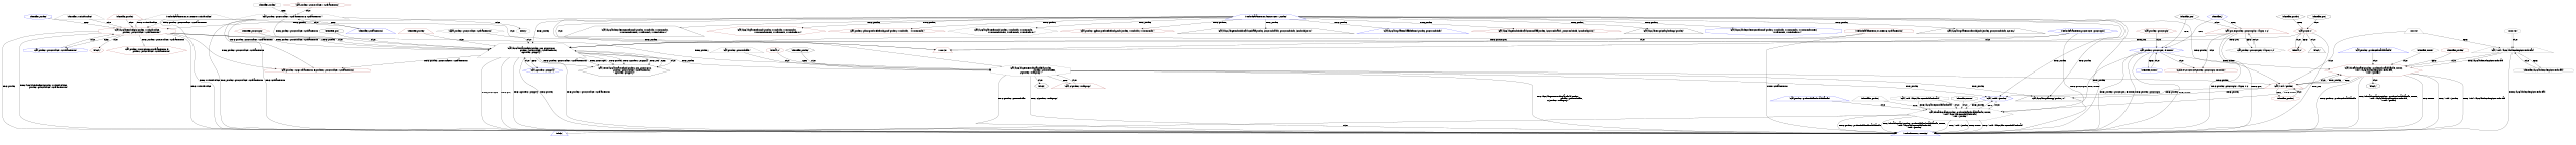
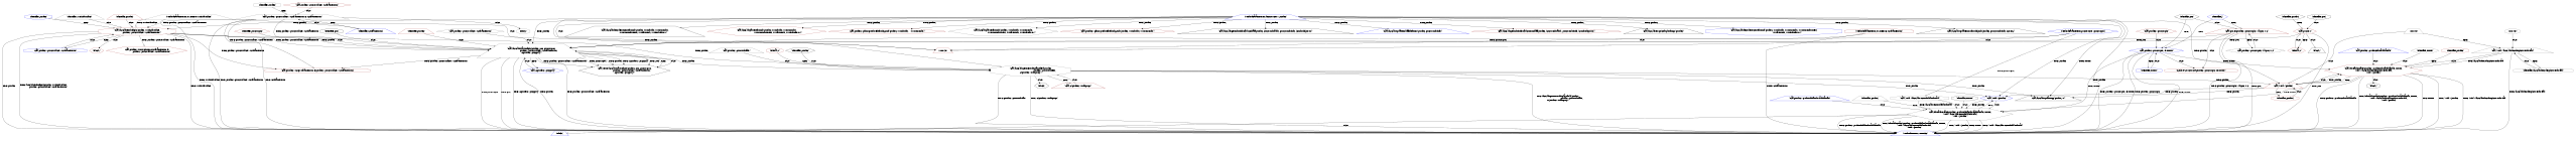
  digraph {
    node [color=brown shape=hexagon]
    edge [arrowhead=dot]
    n1 [label="(Call,ithread_create(ps_dec->pv_dec_thread_handle, NULL,\n (void *)ih264d_decode_picture_thread,\n (void *)ps_dec))"]
    n2 [label="(Call,(void *)ps_dec)" shape=trapezium]
    n3 [color=gray40 label="(Call,ithread_create(ps_dec->pv_bs_deblk_thread_handle, NULL,\n (void *)ih264d_recon_deblk_thread,\n (void *)ps_dec))"]
    n4 [color=blue label="(MethodReturn,WORD32)" shape=trapezium]
    n5 [color=black label="(Block,)" shape=octagon]
    n6 [color=blue label="(Call,(void *)ps_dec)"]
    n7 [label="(Identifier,ps_dec)" shape=octagon]
    n8 [color=black label="(Call,ih264d_update_qp(ps_dec, 0))" shape=trapezium]
    n9 [color=blue label="(Block,)" shape=trapezium]
    n10 [color=blue label="(Call,ps_dec->ps_cur_pic != NULL)"]
    n11 [label="(ControlStructure,if(ps_dec->ps_cur_pic != NULL))" shape=octagon]
    n12 [color=blue label="(Identifier,NULL)" shape=octagon]
    n13 [color=gray40 label="(Call,(void *)ih264d_decode_picture_thread)" shape=trapezium]
    n14 [color=gray40 label="(Identifier,ih264d_decode_picture_thread)" shape=octagon]
    n15 [color=gray40 label="(Call,ih264d_get_next_display_field(ps_dec,\n                                              ps_dec->ps_out_buffer,\n &(ps_dec->s_disp_op)))" shape=octagon]
    n16 [color=black label="(Block,)"]
    n17 [label="(Call,&(ps_dec->s_disp_op))" shape=trapezium]
    n18 [color=gray40 label="(Call,ih264d_start_of_pic(ps_dec, poc, ps_cur_poc,\n                        ps_dec->ps_cur_slice->u2_frame_num,\n &ps_dec->ps_pps[j]))" shape=trapezium]
    n19 [color=black label="(Call,ret = ih264d_start_of_pic(ps_dec, poc, ps_cur_poc,\n                        ps_dec->ps_cur_slice->u2_frame_num,\n &ps_dec->ps_pps[j]))"]
    n20 [label="(Call,ps_dec->u2_prv_frame_num = ps_dec->ps_cur_slice->u2_frame_num)" shape=octagon]
    n21 [color=blue label="(Call,&ps_dec->ps_pps[j])"]
    n22 [label="(Call,ih264d_end_of_pic(ps_dec, u1_is_idr_slice,\n                ps_dec->ps_cur_slice->u2_frame_num))" shape=octagon]
    n23 [color=blue label="(Call,ps_dec->ps_cur_slice->u2_frame_num)" shape=octagon]
    n24 [label="(Block,)"]
    n25 [label="(Call,ps_dec->s_cur_pic_poc.u2_frame_num =\n                ps_dec->ps_cur_slice->u2_frame_num)"]
    n26 [color=blue label="(MethodParameterIn,dec_struct_t * ps_dec)" shape=trapezium]
    n27 [color=black label="(Call,ih264d_decode_recon_tfr_nmb(ps_dec, u1_mb_idx, u1_num_mbs,\n                            u1_num_mbs_next, u1_tfr_n_mb, u1_end_of_row))" shape=trapezium]
    n28 [label="(Call,ih264d_parse_tfr_nmb(ps_dec, u1_mb_idx, u1_num_mbs,\n                                     u1_num_mbs_next, u1_tfr_n_mb, u1_end_of_row))"]
    n29 [label="(Call,ps_dec->pf_mvpred_ref_tfr_nby2mb(ps_dec, u1_mb_idx,    u1_num_mbs))"]
    n30 [color=gray40 label="(Call,ih264d_parse_tfr_nmb(ps_dec, u1_mb_idx, u1_num_mbs,\n                            u1_num_mbs_next, u1_tfr_n_mb, u1_end_of_row))"]
    n31 [label="(Call,ps_dec->pf_mvpred_ref_tfr_nby2mb(ps_dec, u1_mb_idx, u1_num_mbs))"]
    n32 [color=black label="(Call,ih264d_get_mb_info_cavlc_mbaff(ps_dec, i2_cur_mb_addr, ps_cur_mb_info, i2_mb_skip_run))" shape=trapezium]
    n33 [color=blue label="(Call,ih264d_update_mbaff_left_nnz(ps_dec, ps_cur_mb_info))" shape=trapezium]
    n34 [label="(Call,ih264d_get_mb_info_cavlc_nonmbaff(ps_dec, i2_cur_mb_addr, ps_cur_mb_info, i2_mb_skip_run))"]
    n35 [color=black label="(Call,ih264d_err_pic_dispbuf_mgr(ps_dec))" shape=trapezium]
    n36 [color=blue label="(Call,ih264d_decode_recon_tfr_nmb(ps_dec, u1_mb_idx, u1_num_mbs, u1_num_mbs_next,\n                                            u1_tfr_n_mb, u1_end_of_row))" shape=octagon]
    n37 [color=black label="(Call,ih264d_update_nnz_for_skipmb(ps_dec, ps_cur_mb_info, CAVLC))" shape=trapezium]
    1000131 [shape=trapezium]
    n39 [color=gray40 label="(MethodParameterIn,UWORD8 u1_is_idr_slice)" shape=trapezium]
    n40 [color=gray40 label="(Call,ps_dec->ps_cur_slice->u2_frame_num = u2_frame_num)" shape=trapezium]
    n41 [color=gray40 label="(Block,)" shape=octagon]
    n42 [color=blue label="(Identifier,u2_frame_num)" shape=trapezium]
    n43 [label="(MethodParameterIn,UWORD16 u2_frame_num)" shape=octagon]
    n44 [label="(Call,poc = ps_dec->ps_cur_pic->i4_poc + 2)" shape=trapezium]
    n45 [color=gray40 label="(Call,ps_dec->ps_cur_pic->i4_poc + 2)"]
    n46 [label="(Call,poc = 0)"]
    n47 [color=black label="(Block,)" shape=trapezium]
    n48 [label="(Literal,0)"]
    n49 [color=blue label="(MethodParameterIn,pocstruct_t *ps_cur_poc)"]
    n50 [label="(Identifier,ps_dec)" shape=octagon]
    n51 [color=blue label="(Call,ps_dec->pv_dec_thread_handle)" shape=trapezium]
    n52 [color=blue label="(Call,ps_dec->pv_bs_deblk_thread_handle)" shape=trapezium]
    n53 [color=blue label="(Identifier,ps_dec)" shape=octagon]
    n54 [color=black label="(Identifier,poc)"]
    n55 [color=gray40 label="(Call,ps_dec->ps_out_buffer)" shape=trapezium]
    n56 [label="(Identifier,ps_dec)" shape=trapezium]
    n57 [label="(Literal,0)" shape=octagon]
    n58 [color=black label="(Identifier,poc)" shape=octagon]
    n59 [color=gray40 label="(Call,ps_dec->ps_cur_slice->u2_frame_num)"]
    n60 [color=gray40 label="(Identifier,ps_dec)" shape=octagon]
    n61 [color=gray40 label="(Identifier,ps_dec)" shape=trapezium]
    n62 [color=blue label="(Identifier,j)"]
    n63 [color=black label="(Identifier,ps_dec)"]
    n64 [label="(Call,ps_dec->ps_cur_slice->u2_frame_num)"]
    n65 [color=black label="(Identifier,NULL)" shape=octagon]
    n66 [color=black label="(Identifier,ps_dec)"]
    n67 [color=gray40 label="(Identifier,u1_is_idr_slice)" shape=trapezium]
    n68 [label="(Identifier,ps_cur_poc)"]
    n69 [color=gray40 label="(Identifier,NULL)"]
    n70 [label="(Identifier,ps_dec)" shape=trapezium]
    n71 [label="(Call,ps_dec->ps_cur_pic)"]
    n72 [color=gray40 label="(Call,(void *)ih264d_recon_deblk_thread)" shape=octagon]
    n73 [color=black label="(Identifier,poc)" shape=octagon]
    1000484 [color=gray40 shape=octagon]
    1000487 [color=gray40 shape=trapezium]
    n1 -> n2 [label="CFG: "]
    n1 -> n3 [arrowhead=vee label="DDG: NULL"]
    n1 -> n4 [label="DDG: (void *)ps_dec"]
    n1 -> n4 [label="DDG: (void *)ih264d_decode_picture_thread"]
    n1 -> n4 [label="DDG: ps_dec->pv_dec_thread_handle"]
    n1 -> n4 [arrowhead=onormal label="DDG: ithread_create(ps_dec->pv_dec_thread_handle, NULL,\n (void *)ih264d_decode_picture_thread,\n (void *)ps_dec)"]
    n1 -> n4 [label="DDG: NULL"]
    n1 -> n5 [label="AST: "]
    n2 -> n1 [label="AST: "]
    n2 -> n1 [label="DDG: ps_dec"]
    n2 -> n6 [label="DDG: ps_dec"]
    n2 -> n7 [label="CFG: "]
    n2 -> n8 [label="DDG: ps_dec"]
    n3 -> n4 [arrowhead=onormal label="DDG: ithread_create(ps_dec->pv_bs_deblk_thread_handle, NULL,\n (void *)ih264d_recon_deblk_thread,\n (void *)ps_dec)"]
    n3 -> n4 [arrowhead=onormal label="DDG: (void *)ps_dec"]
    n3 -> n4 [arrowhead=onormal label="DDG: NULL"]
    n3 -> n4 [label="DDG: (void *)ih264d_recon_deblk_thread"]
    n3 -> n4 [arrowhead=vee label="DDG: ps_dec->pv_bs_deblk_thread_handle"]
    n3 -> n6 [label="CFG: "]
    n3 -> n9 [arrowhead=onormal label="AST: "]
    n6 -> n3 [arrowhead=onormal label="AST: "]
    n6 -> n3 [arrowhead=vee label="DDG: ps_dec"]
    n7 -> n2 [label="AST: "]
    n10 -> n1 [label="DDG: NULL"]
    n10 -> n3 [label="DDG: NULL"]
    n10 -> n4 [arrowhead=vee label="DDG: ps_dec->ps_cur_pic != NULL"]
    n10 -> n4 [arrowhead=onormal label="DDG: ps_dec->ps_cur_pic"]
    n10 -> n4 [arrowhead=vee label="DDG: NULL"]
    n10 -> n11 [label="AST: "]
    n10 -> n12 [arrowhead=onormal label="CFG: "]
    n12 -> n10 [arrowhead=vee label="AST: "]
    n13 -> n1 [arrowhead=vee label="AST: "]
    n13 -> n1 [arrowhead=onormal label="DDG: ih264d_decode_picture_thread"]
    n13 -> n4 [label="DDG: ih264d_decode_picture_thread"]
    n13 -> n14 [arrowhead=onormal label="CFG: "]
    n14 -> n13 [label="AST: "]
    n15 -> n2 [arrowhead=onormal label="DDG: ps_dec"]
    n15 -> n4 [arrowhead=onormal label="DDG: &(ps_dec->s_disp_op)"]
    n15 -> n4 [arrowhead=onormal label="DDG: ih264d_get_next_display_field(ps_dec,\n                                              ps_dec->ps_out_buffer,\n &(ps_dec->s_disp_op))"]
    n15 -> n4 [arrowhead=onormal label="DDG: ps_dec->ps_out_buffer"]
    n15 -> n6 [label="DDG: ps_dec"]
    n15 -> n8 [arrowhead=vee label="DDG: ps_dec"]
    n15 -> n16 [label="AST: "]
    n15 -> n17 [arrowhead=onormal label="CFG: "]
    n17 -> n15 [arrowhead=onormal label="AST: "]
    n18 -> n4 [label="DDG: ps_dec->ps_cur_slice->u2_frame_num"]
    n18 -> n4 [arrowhead=onormal label="DDG: poc"]
    n18 -> n4 [arrowhead=vee label="DDG: &ps_dec->ps_pps[j]"]
    n18 -> n4 [arrowhead=onormal label="DDG: ps_dec"]
    n18 -> n4 [label="DDG: ps_cur_poc"]
    n18 -> n15 [arrowhead=vee label="DDG: ps_dec"]
    n18 -> n19 [label="AST: "]
    n18 -> n19 [label="DDG: ps_dec->ps_cur_slice->u2_frame_num"]
    n18 -> n19 [arrowhead=vee label="DDG: ps_cur_poc"]
    n18 -> n19 [arrowhead=vee label="DDG: ps_dec"]
    n18 -> n19 [arrowhead=vee label="DDG: &ps_dec->ps_pps[j]"]
    n18 -> n19 [arrowhead=vee label="DDG: poc"]
    n18 -> n20 [arrowhead=vee label="DDG: ps_dec->ps_cur_slice->u2_frame_num"]
    n18 -> n21 [label="CFG: "]
    n19 -> n18 [label="CFG: "]
    n21 -> n18 [arrowhead=vee label="AST: "]
    n22 -> n4 [arrowhead=vee label="DDG: u1_is_idr_slice"]
    n22 -> n4 [label="DDG: ps_dec"]
    n22 -> n4 [arrowhead=vee label="DDG: ih264d_end_of_pic(ps_dec, u1_is_idr_slice,\n                ps_dec->ps_cur_slice->u2_frame_num)"]
    n22 -> n15 [arrowhead=vee label="DDG: ps_dec"]
    n22 -> n18 [arrowhead=onormal label="DDG: ps_dec"]
    n22 -> n18 [label="DDG: ps_dec->ps_cur_slice->u2_frame_num"]
    n22 -> n20 [arrowhead=vee label="DDG: ps_dec->ps_cur_slice->u2_frame_num"]
    n22 -> n23 [arrowhead=vee label="CFG: "]
    n22 -> n24 [label="AST: "]
    n22 -> n25 [arrowhead=onormal label="DDG: ps_dec->ps_cur_slice->u2_frame_num"]
    n23 -> n22 [label="AST: "]
    n26 -> n2 [label="DDG: ps_dec"]
    n26 -> n4 [arrowhead=vee label="DDG: ps_dec"]
    n26 -> n6 [label="DDG: ps_dec"]
-   n26 -> n8 [label="DDG: ps_dec"]
+   n26 -> n8 [label="DDG: NULL"]
    n26 -> n15 [arrowhead=onormal label="DDG: ps_dec"]
    n26 -> n18 [label="DDG: ps_dec"]
    n26 -> n22 [label="DDG: ps_dec"]
    n26 -> n27 [arrowhead=onormal label="DDG: ps_dec"]
    n26 -> n28 [label="DDG: ps_dec"]
    n26 -> n29 [label="DDG: ps_dec"]
    n26 -> n30 [label="DDG: ps_dec"]
    n26 -> n31 [arrowhead=vee label="DDG: ps_dec"]
    n26 -> n32 [label="DDG: ps_dec"]
    n26 -> n33 [arrowhead=onormal label="DDG: ps_dec"]
    n26 -> n34 [label="DDG: ps_dec"]
    n26 -> n35 [label="DDG: ps_dec"]
    n26 -> n36 [arrowhead=onormal label="DDG: ps_dec"]
    n26 -> n37 [arrowhead=vee label="DDG: ps_dec"]
    n26 -> 1000131 [arrowhead=onormal label="AST: "]
    n39 -> n4 [arrowhead=onormal label="DDG: u1_is_idr_slice"]
    n39 -> n22 [arrowhead=onormal label="DDG: u1_is_idr_slice"]
    n39 -> 1000131 [label="AST: "]
    n40 -> n4 [arrowhead=onormal label="DDG: ps_dec->ps_cur_slice->u2_frame_num"]
    n40 -> n4 [arrowhead=vee label="DDG: u2_frame_num"]
    n40 -> n18 [arrowhead=onormal label="DDG: ps_dec->ps_cur_slice->u2_frame_num"]
    n40 -> n20 [arrowhead=onormal label="DDG: ps_dec->ps_cur_slice->u2_frame_num"]
    n40 -> n22 [label="DDG: ps_dec->ps_cur_slice->u2_frame_num"]
    n40 -> n41 [arrowhead=vee label="AST: "]
    n40 -> n42 [arrowhead=onormal label="CFG: "]
    n42 -> n40 [arrowhead=vee label="AST: "]
    n43 -> n4 [arrowhead=onormal label="NULL: u2_frame_num"]
    n43 -> 1000131 [arrowhead=onormal label="AST: "]
    n44 -> n4 [arrowhead=onormal label="DDG: poc"]
    n44 -> n4 [arrowhead=onormal label="DDG: ps_dec->ps_cur_pic->i4_poc + 2"]
    n44 -> n11 [label="AST: "]
    n44 -> n18 [arrowhead=onormal label="DDG: poc"]
    n44 -> n45 [label="CFG: "]
    n45 -> n44 [arrowhead=vee label="AST: "]
    n46 -> n4 [label="DDG: poc"]
    n46 -> n18 [label="DDG: poc"]
    n46 -> n47 [arrowhead=onormal label="AST: "]
    n46 -> n48 [label="CFG: "]
    n48 -> n46 [arrowhead=onormal label="AST: "]
-   n49 -> n4 [arrowhead=onormal label="DDG: ps_cur_poc"]
+   n49 -> n72 [arrowhead=onormal label="DDG: ps_cur_poc"]
    n49 -> n18 [arrowhead=vee label="DDG: ps_cur_poc"]
    n49 -> 1000131 [label="AST: "]
    n50 -> n1 [arrowhead=onormal label="CFG: "]
    n51 -> n1 [label="AST: "]
    n52 -> n3 [arrowhead=onormal label="AST: "]
    n53 -> n22 [arrowhead=onormal label="CFG: "]
    n54 -> n10 [arrowhead=vee label="CFG: "]
    n54 -> n44 [arrowhead=onormal label="AST: "]
    n55 -> n15 [label="AST: "]
    n56 -> n18 [arrowhead=onormal label="AST: "]
    n57 -> n15 [arrowhead=onormal label="CFG: "]
    n58 -> n46 [label="AST: "]
    n59 -> n18 [label="AST: "]
    n60 -> n40 [arrowhead=onormal label="CFG: "]
    n61 -> n3 [arrowhead=onormal label="CFG: "]
    n62 -> n10 [arrowhead=vee label="CFG: "]
    n62 -> n44 [arrowhead=onormal label="CFG: "]
    n63 -> n15 [label="AST: "]
    n64 -> n40 [arrowhead=onormal label="AST: "]
    n65 -> n3 [arrowhead=vee label="AST: "]
    n66 -> n46 [arrowhead=onormal label="CFG: "]
    n67 -> n22 [arrowhead=onormal label="AST: "]
    n68 -> n18 [arrowhead=onormal label="AST: "]
    n69 -> n1 [arrowhead=vee label="AST: "]
    n70 -> n22 [arrowhead=vee label="AST: "]
    n71 -> n10 [arrowhead=vee label="AST: "]
    n72 -> n3 [arrowhead=vee label="AST: "]
    n72 -> n3 [arrowhead=vee label="DDG: ih264d_recon_deblk_thread"]
    n73 -> n18 [label="AST: "]
    1000484 -> n13 [label="AST: "]
    1000487 -> n2 [arrowhead=onormal label="AST: "]
    1000487 -> n13 [arrowhead=vee label="CFG: "]
  }
